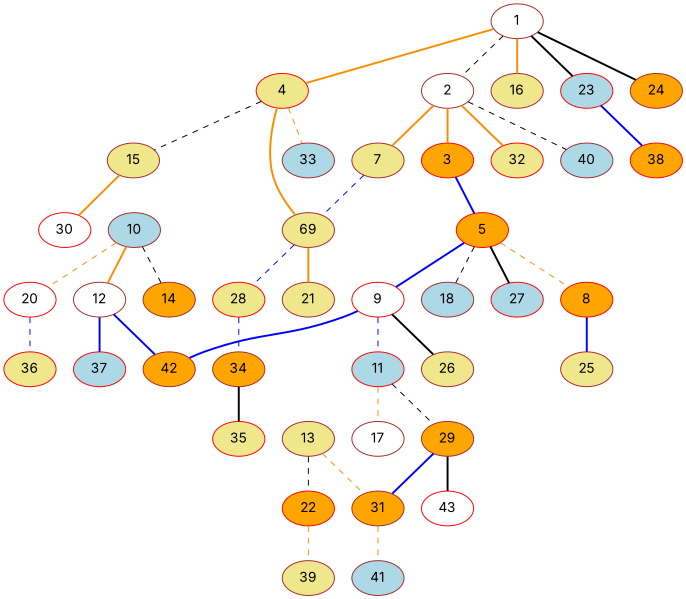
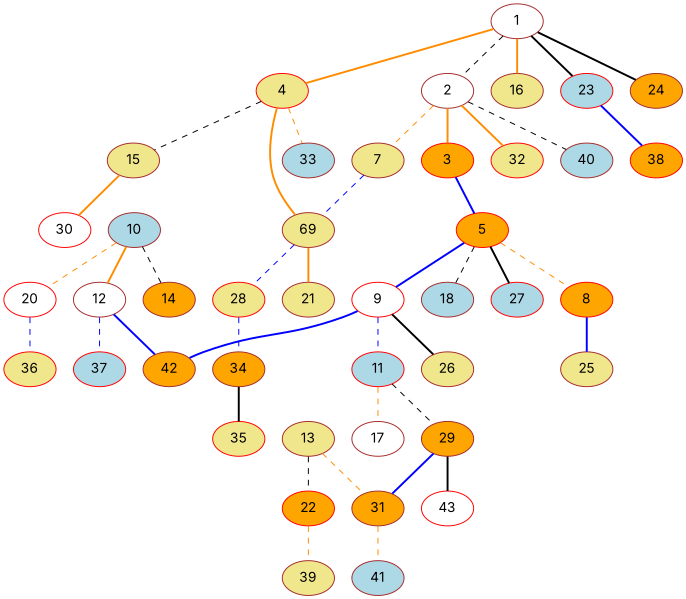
  graph {
    fontname=Inter
    node [color=brown fillcolor=khaki fontname=Inter style=filled]
    edge [color=darkorange fontname=Inter style=bold weight=1.0]
    1 [fillcolor=white]
    2 [fillcolor=white]
    4 [color=red]
    16
    23 [color=red fillcolor=lightblue]
    24 [fillcolor=orange]
    3 [color=red fillcolor=orange]
    7
    32 [color=red]
    40 [fillcolor=lightblue]
    15
    n12 [label=69]
    33 [fillcolor=lightblue]
    38 [color=red fillcolor=orange]
    5 [color=red fillcolor=orange]
    8 [color=red fillcolor=orange]
    9 [color=red fillcolor=white]
    18 [fillcolor=lightblue]
    27 [color=red fillcolor=lightblue]
    30 [color=red fillcolor=white]
    21
    28 [color=red]
    25
    11 [color=red fillcolor=lightblue]
    26
    42 [fillcolor=orange]
    10 [fillcolor=lightblue]
    12 [fillcolor=white]
    14 [fillcolor=orange]
    20 [color=red fillcolor=white]
    22 [color=red fillcolor=orange]
    13
    31 [fillcolor=orange]
    17 [fillcolor=white]
    29 [fillcolor=orange]
    37 [color=red fillcolor=lightblue]
    36 [color=red]
    43 [color=red fillcolor=white]
    39
    41 [fillcolor=lightblue]
    34 [fillcolor=orange]
    35 [color=red]
    1 -- 2 [color=black style=dashed]
    1 -- 4
    1 -- 16 [weight=2.0]
    1 -- 23 [color=black]
    1 -- 24 [color=black]
    2 -- 3 [weight=2.0]
-   2 -- 7
+   2 -- 7 [style=dashed]
    2 -- 32
    2 -- 40 [color=black style=dashed]
    4 -- 15 [color=black style=dashed]
    4 -- n12
    4 -- 33 [style=dashed]
    23 -- 38 [color=blue]
    3 -- 5 [color=blue]
    7 -- n12 [color=blue style=dashed]
    15 -- 30
    n12 -- 21 [weight=3.0]
    n12 -- 28 [color=blue style=dashed]
    5 -- 8 [style=dashed]
    5 -- 9 [color=blue]
    5 -- 18 [color=black style=dashed]
    5 -- 27 [color=black weight=2.0]
    8 -- 25 [color=blue]
    9 -- 11 [color=blue style=dashed]
    9 -- 26 [color=black]
    9 -- 42 [color=blue]
    28 -- 34 [color=blue style=dashed]
    11 -- 17 [style=dashed]
    11 -- 29 [color=black style=dashed]
    10 -- 12
    10 -- 14 [color=black style=dashed]
    10 -- 20 [style=dashed]
    12 -- 42 [color=blue]
-   12 -- 37 [color=blue]
+   12 -- 37 [color=blue style=dashed]
    20 -- 36 [color=blue style=dashed weight=2.0]
    22 -- 39 [style=dashed]
    13 -- 22 [color=black style=dashed]
    13 -- 31 [style=dashed]
    31 -- 41 [style=dashed]
    29 -- 31 [color=blue]
    29 -- 43 [color=black]
    34 -- 35 [color=black]
  }
